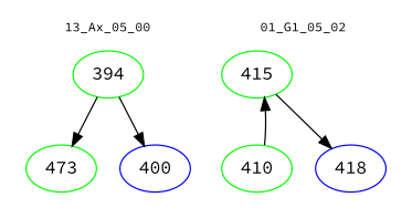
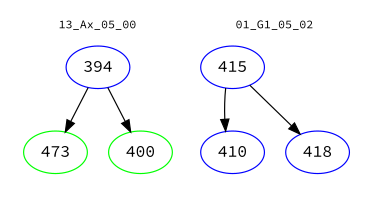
  digraph {
    fontname="Source Code Pro"
    node [color=blue fontname="Source Code Pro"]
    edge [color=black fontname="Source Code Pro"]
-   n1 [color=green label=394]
+   n1 [label=394]
    n2 [color=green label=473]
-   n3 [label=400]
-   n4 [color=green label=415]
-   n5 [color=green label=410]
+   n3 [color=green label=400]
+   n4 [label=415]
+   n5 [label=410]
    n6 [label=418]
    subgraph cluster_1 {
      color=white
      fontsize=10
      label="13_Ax_05_00"
      n1
      n2
      n3
    }
    subgraph cluster_2 {
      color=white
      fontsize=10
      label="01_G1_05_02"
      n4
      n5
      n6
    }
    n1 -> n2
    n1 -> n3
-   n5 -> n4
+   n4 -> n5
    n4 -> n6
  }
